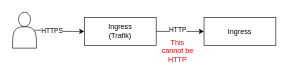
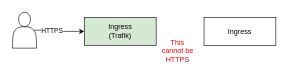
  <mxCell id="0" />
  <mxCell id="1" parent="0" />
- <mxCell id="2" value="" style="edgeStyle=orthogonalEdgeStyle;rounded=0;orthogonalLoop=1;jettySize=auto;html=1;" edge="1" parent="1" source="4" target="8"><mxGeometry relative="1" as="geometry" /></mxCell>
- <mxCell id="3" value="HTTP" style="edgeLabel;html=1;align=center;verticalAlign=middle;resizable=0;points=[];" vertex="1" connectable="0" parent="2"><mxGeometry x="-0.125" y="3" relative="1" as="geometry"><mxPoint as="offset" /></mxGeometry></mxCell>
- <mxCell id="4" value="Ingress&lt;br&gt;(Trafik)" style="rounded=0;whiteSpace=wrap;html=1;" vertex="1" parent="1"><mxGeometry x="140" y="28.5" width="120" height="47" as="geometry" /></mxCell>
+ <mxCell id="4" value="Ingress&lt;br&gt;(Trafik)" style="rounded=0;whiteSpace=wrap;html=1;fillColor=#d5e8d4;" vertex="1" parent="1"><mxGeometry x="140" y="28.5" width="120" height="47" as="geometry" /></mxCell>
  <mxCell id="5" style="edgeStyle=orthogonalEdgeStyle;rounded=0;orthogonalLoop=1;jettySize=auto;html=1;exitX=0.9;exitY=0.5;exitDx=0;exitDy=0;exitPerimeter=0;entryX=0;entryY=0.5;entryDx=0;entryDy=0;" edge="1" parent="1" source="7" target="4"><mxGeometry relative="1" as="geometry" /></mxCell>
  <mxCell id="6" value="HTTPS" style="edgeLabel;html=1;align=center;verticalAlign=middle;resizable=0;points=[];" vertex="1" connectable="0" parent="5"><mxGeometry x="-0.333" relative="1" as="geometry"><mxPoint as="offset" /></mxGeometry></mxCell>
  <mxCell id="7" value="" style="shape=actor;whiteSpace=wrap;html=1;" vertex="1" parent="1"><mxGeometry x="20" y="20" width="40" height="60" as="geometry" /></mxCell>
  <mxCell id="8" value="Ingress" style="rounded=0;whiteSpace=wrap;html=1;" vertex="1" parent="1"><mxGeometry x="340" y="28.5" width="120" height="47" as="geometry" /></mxCell>
- <mxCell id="9" value="&lt;font style=&quot;color: light-dark(rgb(228, 7, 7), rgb(237, 237, 237));&quot;&gt;This cannot be HTTP&lt;/font&gt;" style="text;html=1;align=center;verticalAlign=middle;whiteSpace=wrap;rounded=0;" vertex="1" parent="1"><mxGeometry x="266" y="70" width="60" height="30" as="geometry" /></mxCell>
+ <mxCell id="9" value="&lt;font style=&quot;color: light-dark(rgb(228, 7, 7), rgb(237, 237, 237));&quot;&gt;This cannot be HTTPS&lt;/font&gt;" style="text;html=1;align=center;verticalAlign=middle;whiteSpace=wrap;rounded=0;" vertex="1" parent="1"><mxGeometry x="266" y="70" width="60" height="30" as="geometry" /></mxCell>
